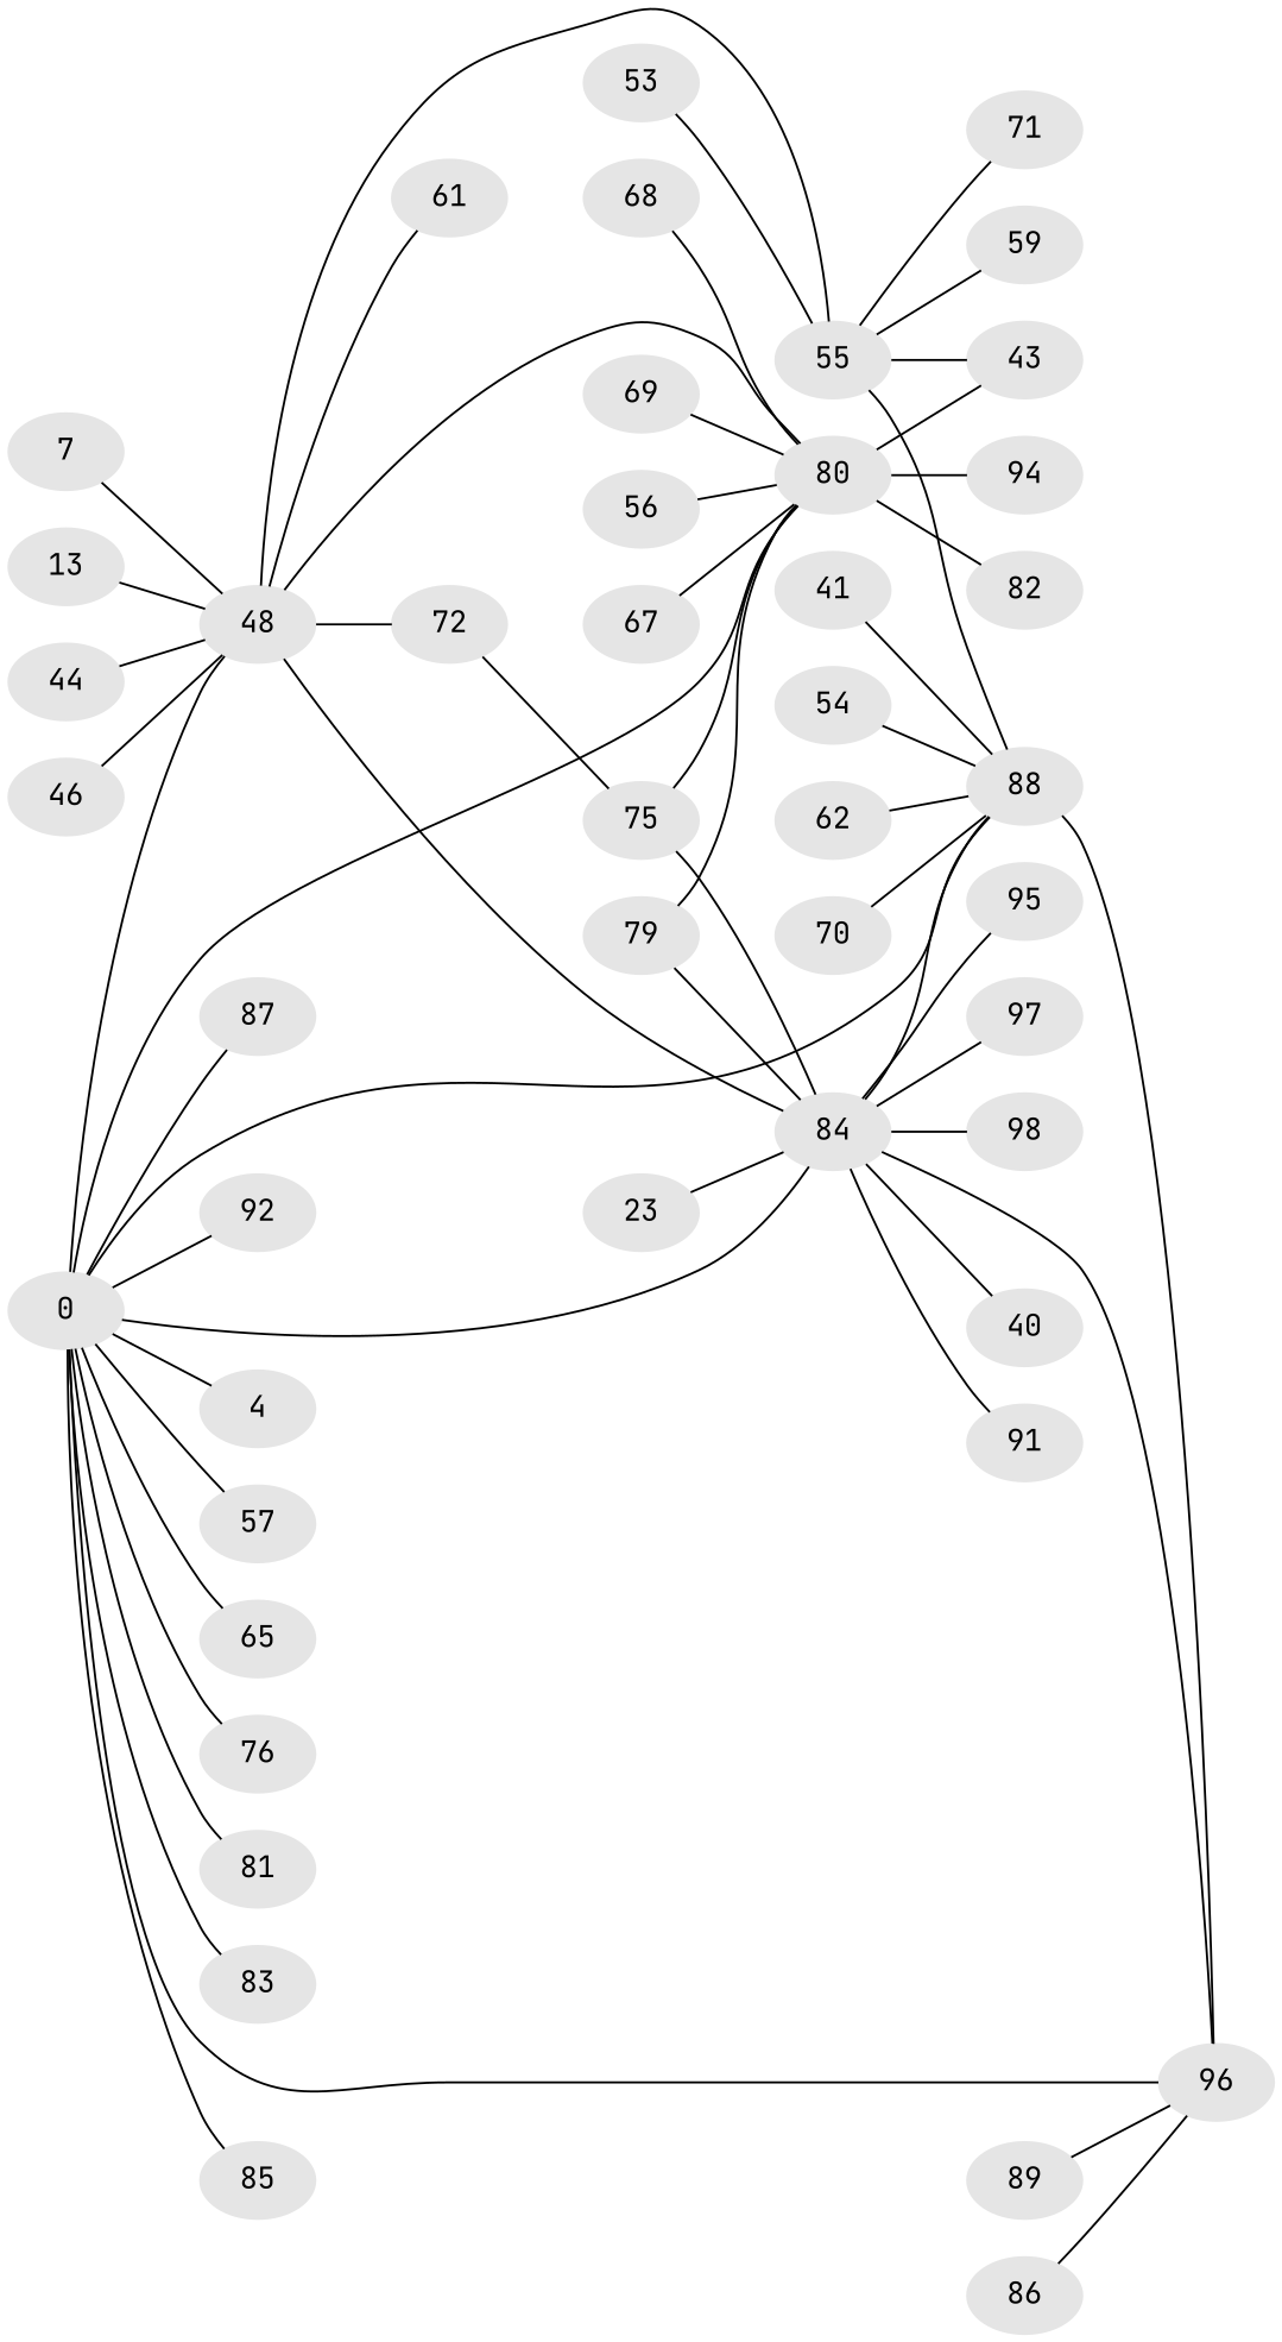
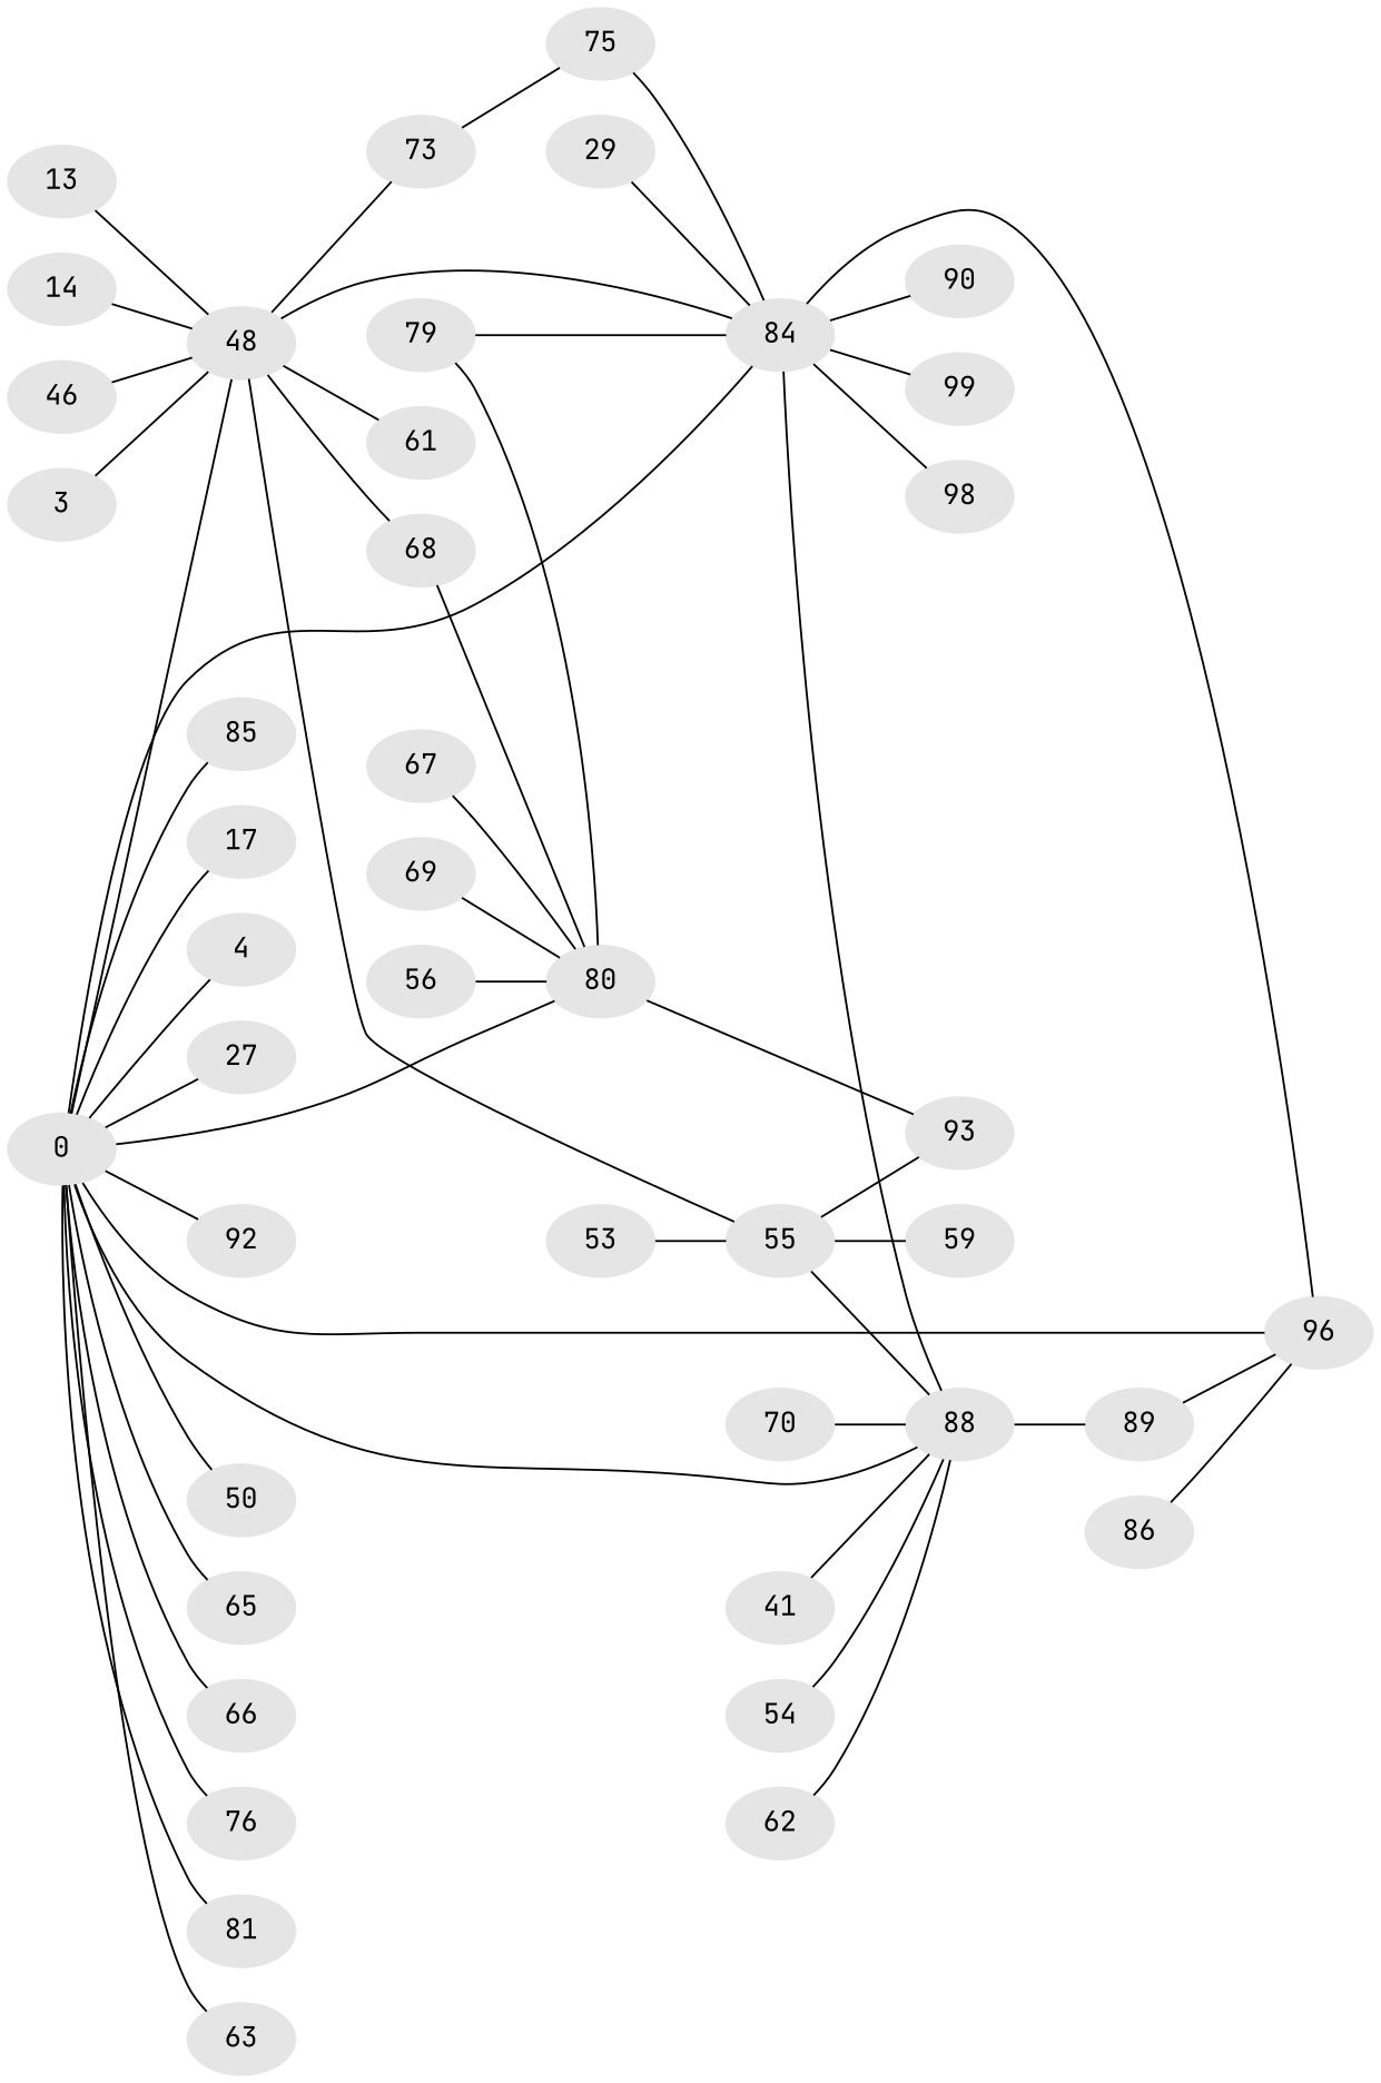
  graph {
    fontname="JetBrains Mono"
    rankdir=LR
    node [color=gray90 fontname="JetBrains Mono" style=filled]
    edge [fontname="JetBrains Mono"]
    n1 [label=0]
    4
+   27
    48 [super="+24+18+19"]
-   50 [label=57]
+   50
    65
+   66
    n8 [label=76 super="+31"]
    80 [super="+17+28+78+8+26+49"]
    81 [super="+60"]
-   83 [super="+12"]
+   83 [super="+12" label=63]
    84 [super="+2+30+57"]
    85
-   87 [super="+64"]
+   87 [super="+64" label=17]
    88 [super="+6+58+11+14"]
    92 [super="+63"]
    96 [super="+42+52+72"]
    55 [super="+33+51"]
    61
-   73 [super="+40+21" label=72]
-   93 [super="+77" label=43]
-   82
-   94
-   90 [label=40]
-   91
-   95
-   97
+   73 [super="+40+21"]
+   93 [super="+77"]
+   90
+   95 [label=99]
    98
    89
-   7
+   7 [label=3]
    13
-   29 [label=23]
+   29
    41
-   44
+   44 [label=14]
    46
    59
-   71
    75 [super="+22+34"]
    53
    54
    56
    62
    67
    68 [super="+38+45"]
    69
    70
    79 [super="+36+39"]
    86
    n1 -- 4
+   n1 -- 27
    n1 -- 48 [weight=3]
    n1 -- 50
    n1 -- 65
+   n1 -- 66
    n1 -- n8
    n1 -- 80 [weight=4]
    n1 -- 81
    n1 -- 83
    n1 -- 84 [weight=3]
    n1 -- 85
    n1 -- 87
    n1 -- 88
    n1 -- 92
    n1 -- 96 [weight=4]
-   48 -- 80 [weight=2]
+   48 -- 68 [weight=2]
    48 -- 84 [weight=4]
    48 -- 55
    48 -- 61
    48 -- 73 [weight=3]
    80 -- 93
-   80 -- 82
-   80 -- 94
    84 -- 88 [weight=2]
    84 -- 96
    84 -- 90
-   84 -- 91
    84 -- 95
-   84 -- 97
    84 -- 98 [weight=2]
-   88 -- 96
+   88 -- 89
    55 -- 88 [weight=3]
    55 -- 93 [weight=2]
    55 -- 59
-   55 -- 71
    73 -- 75
    89 -- 96
    7 -- 48
    13 -- 48
    29 -- 84
    41 -- 88
    44 -- 48
    46 -- 48
-   75 -- 80
    75 -- 84
    53 -- 55
    54 -- 88
    56 -- 80
    62 -- 88
    67 -- 80
    68 -- 80
    69 -- 80
    70 -- 88
    79 -- 80
    79 -- 84
    86 -- 96
  }
